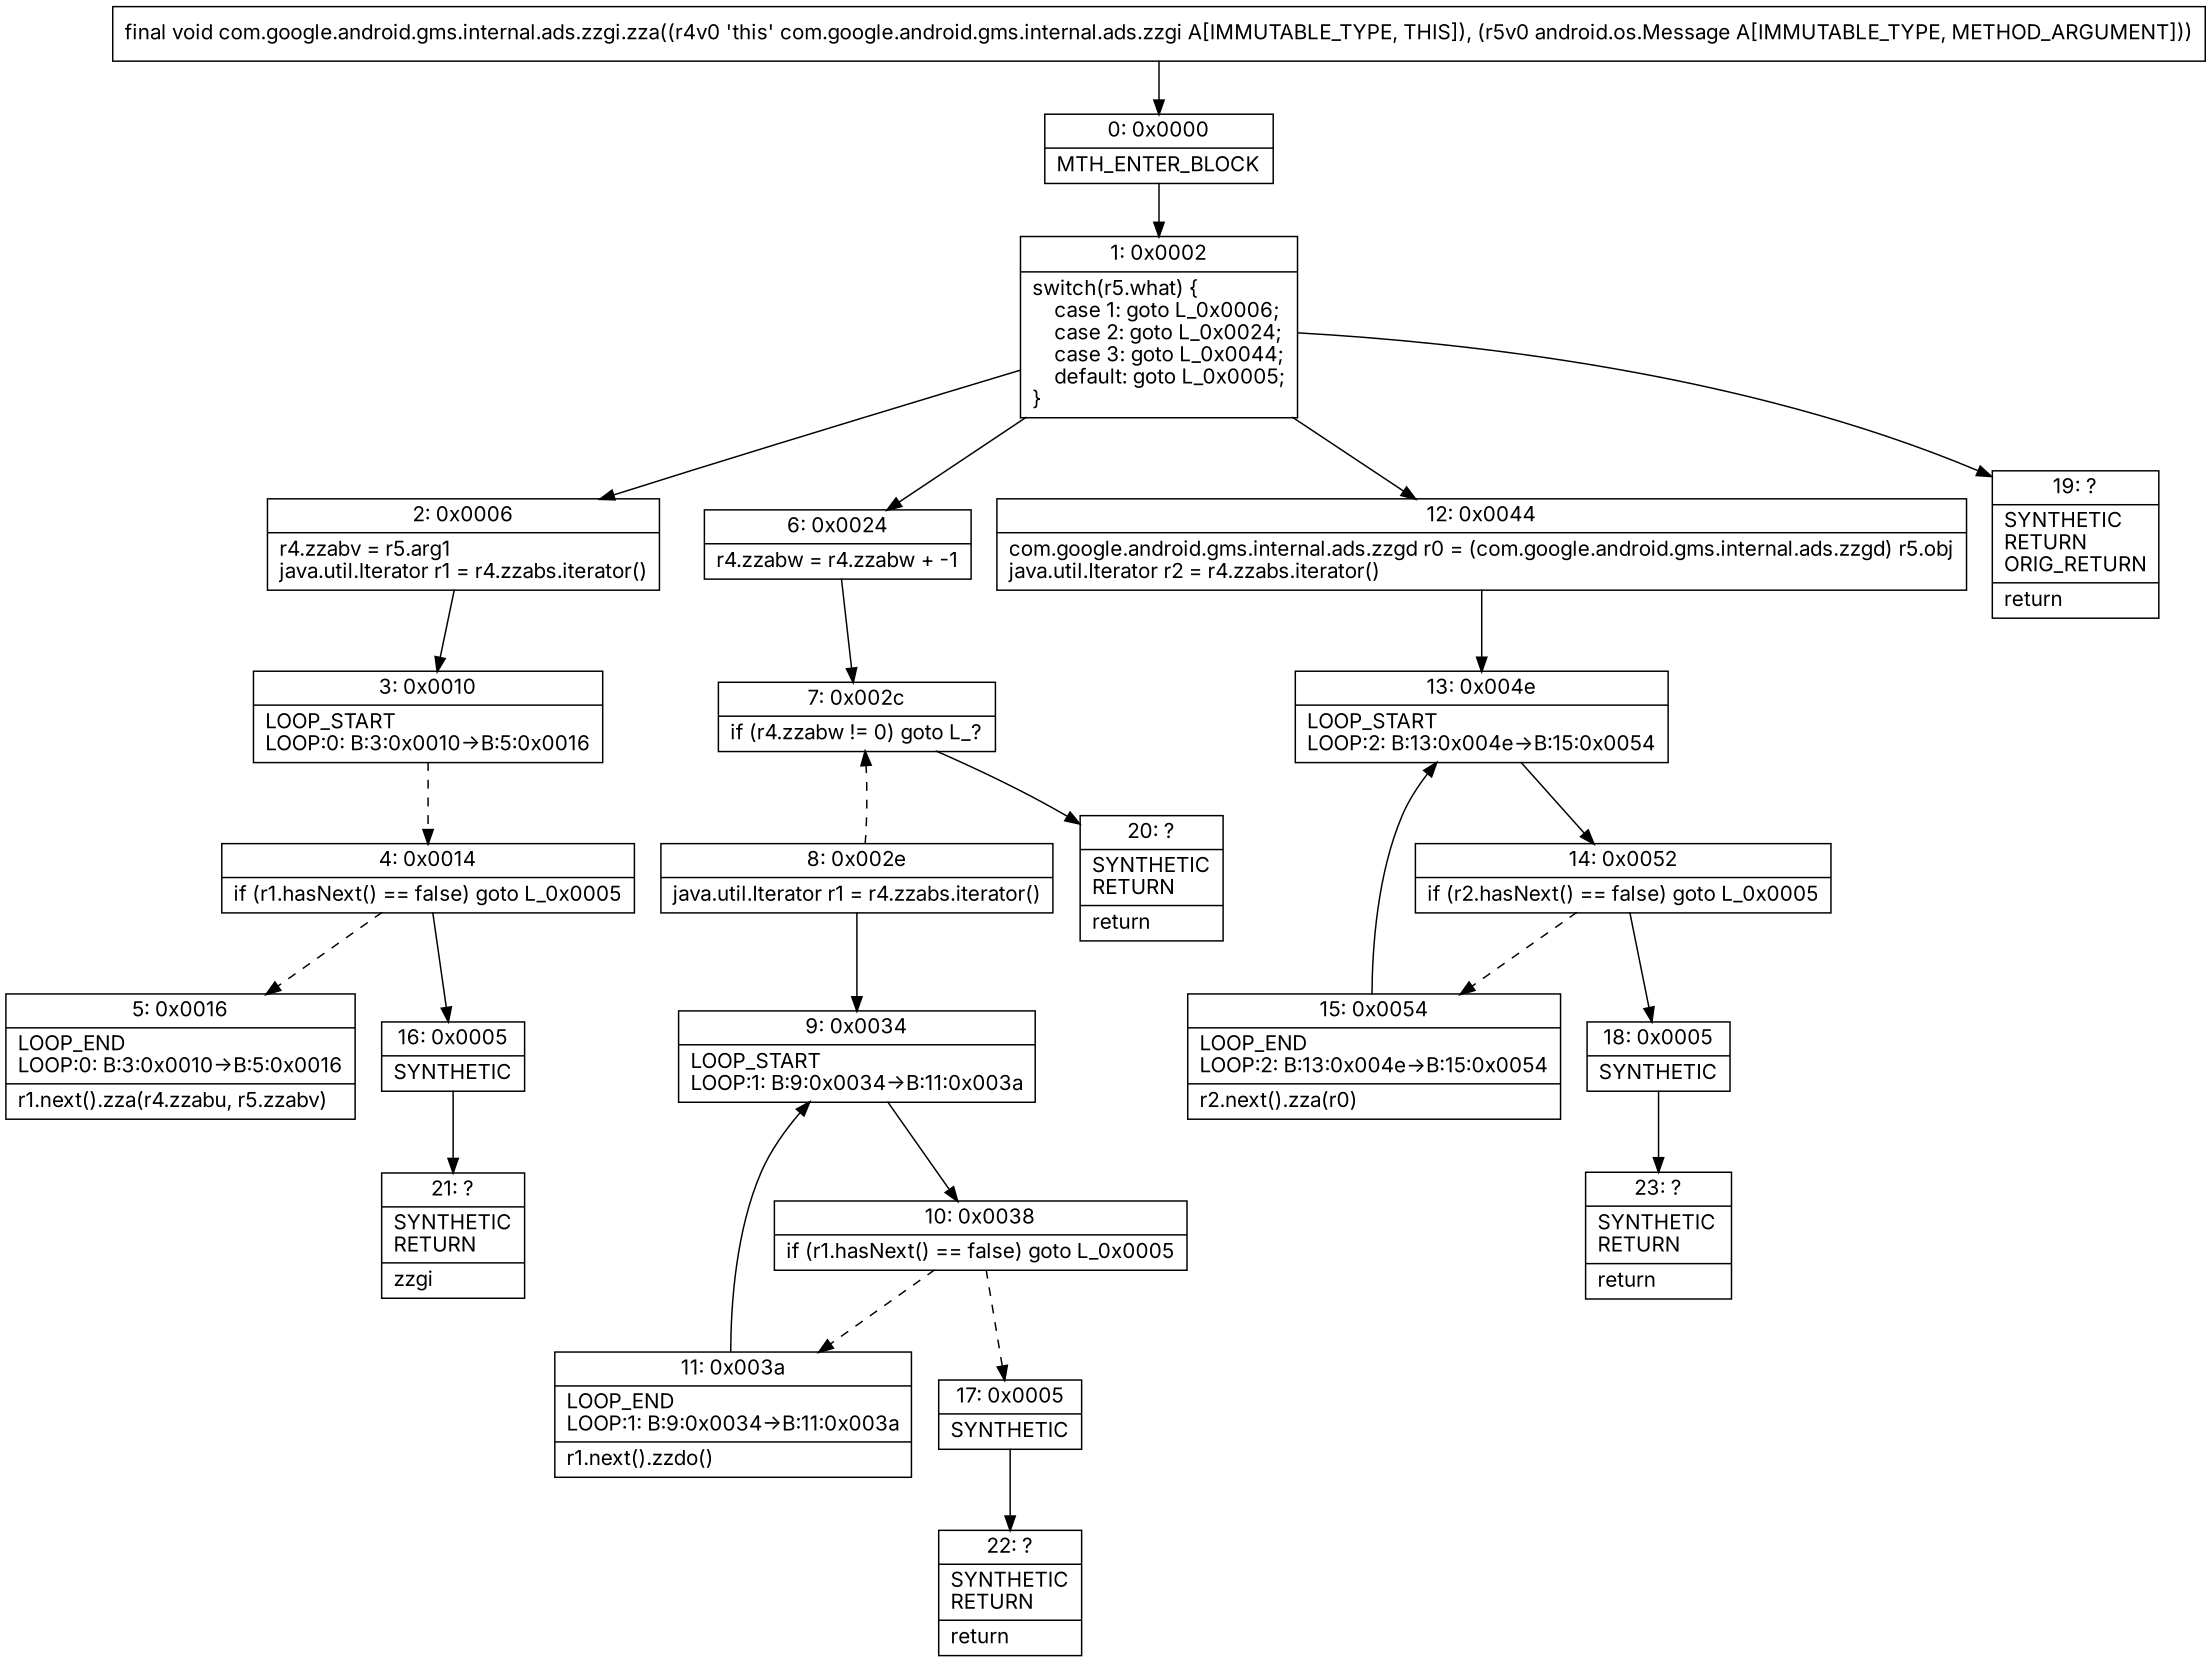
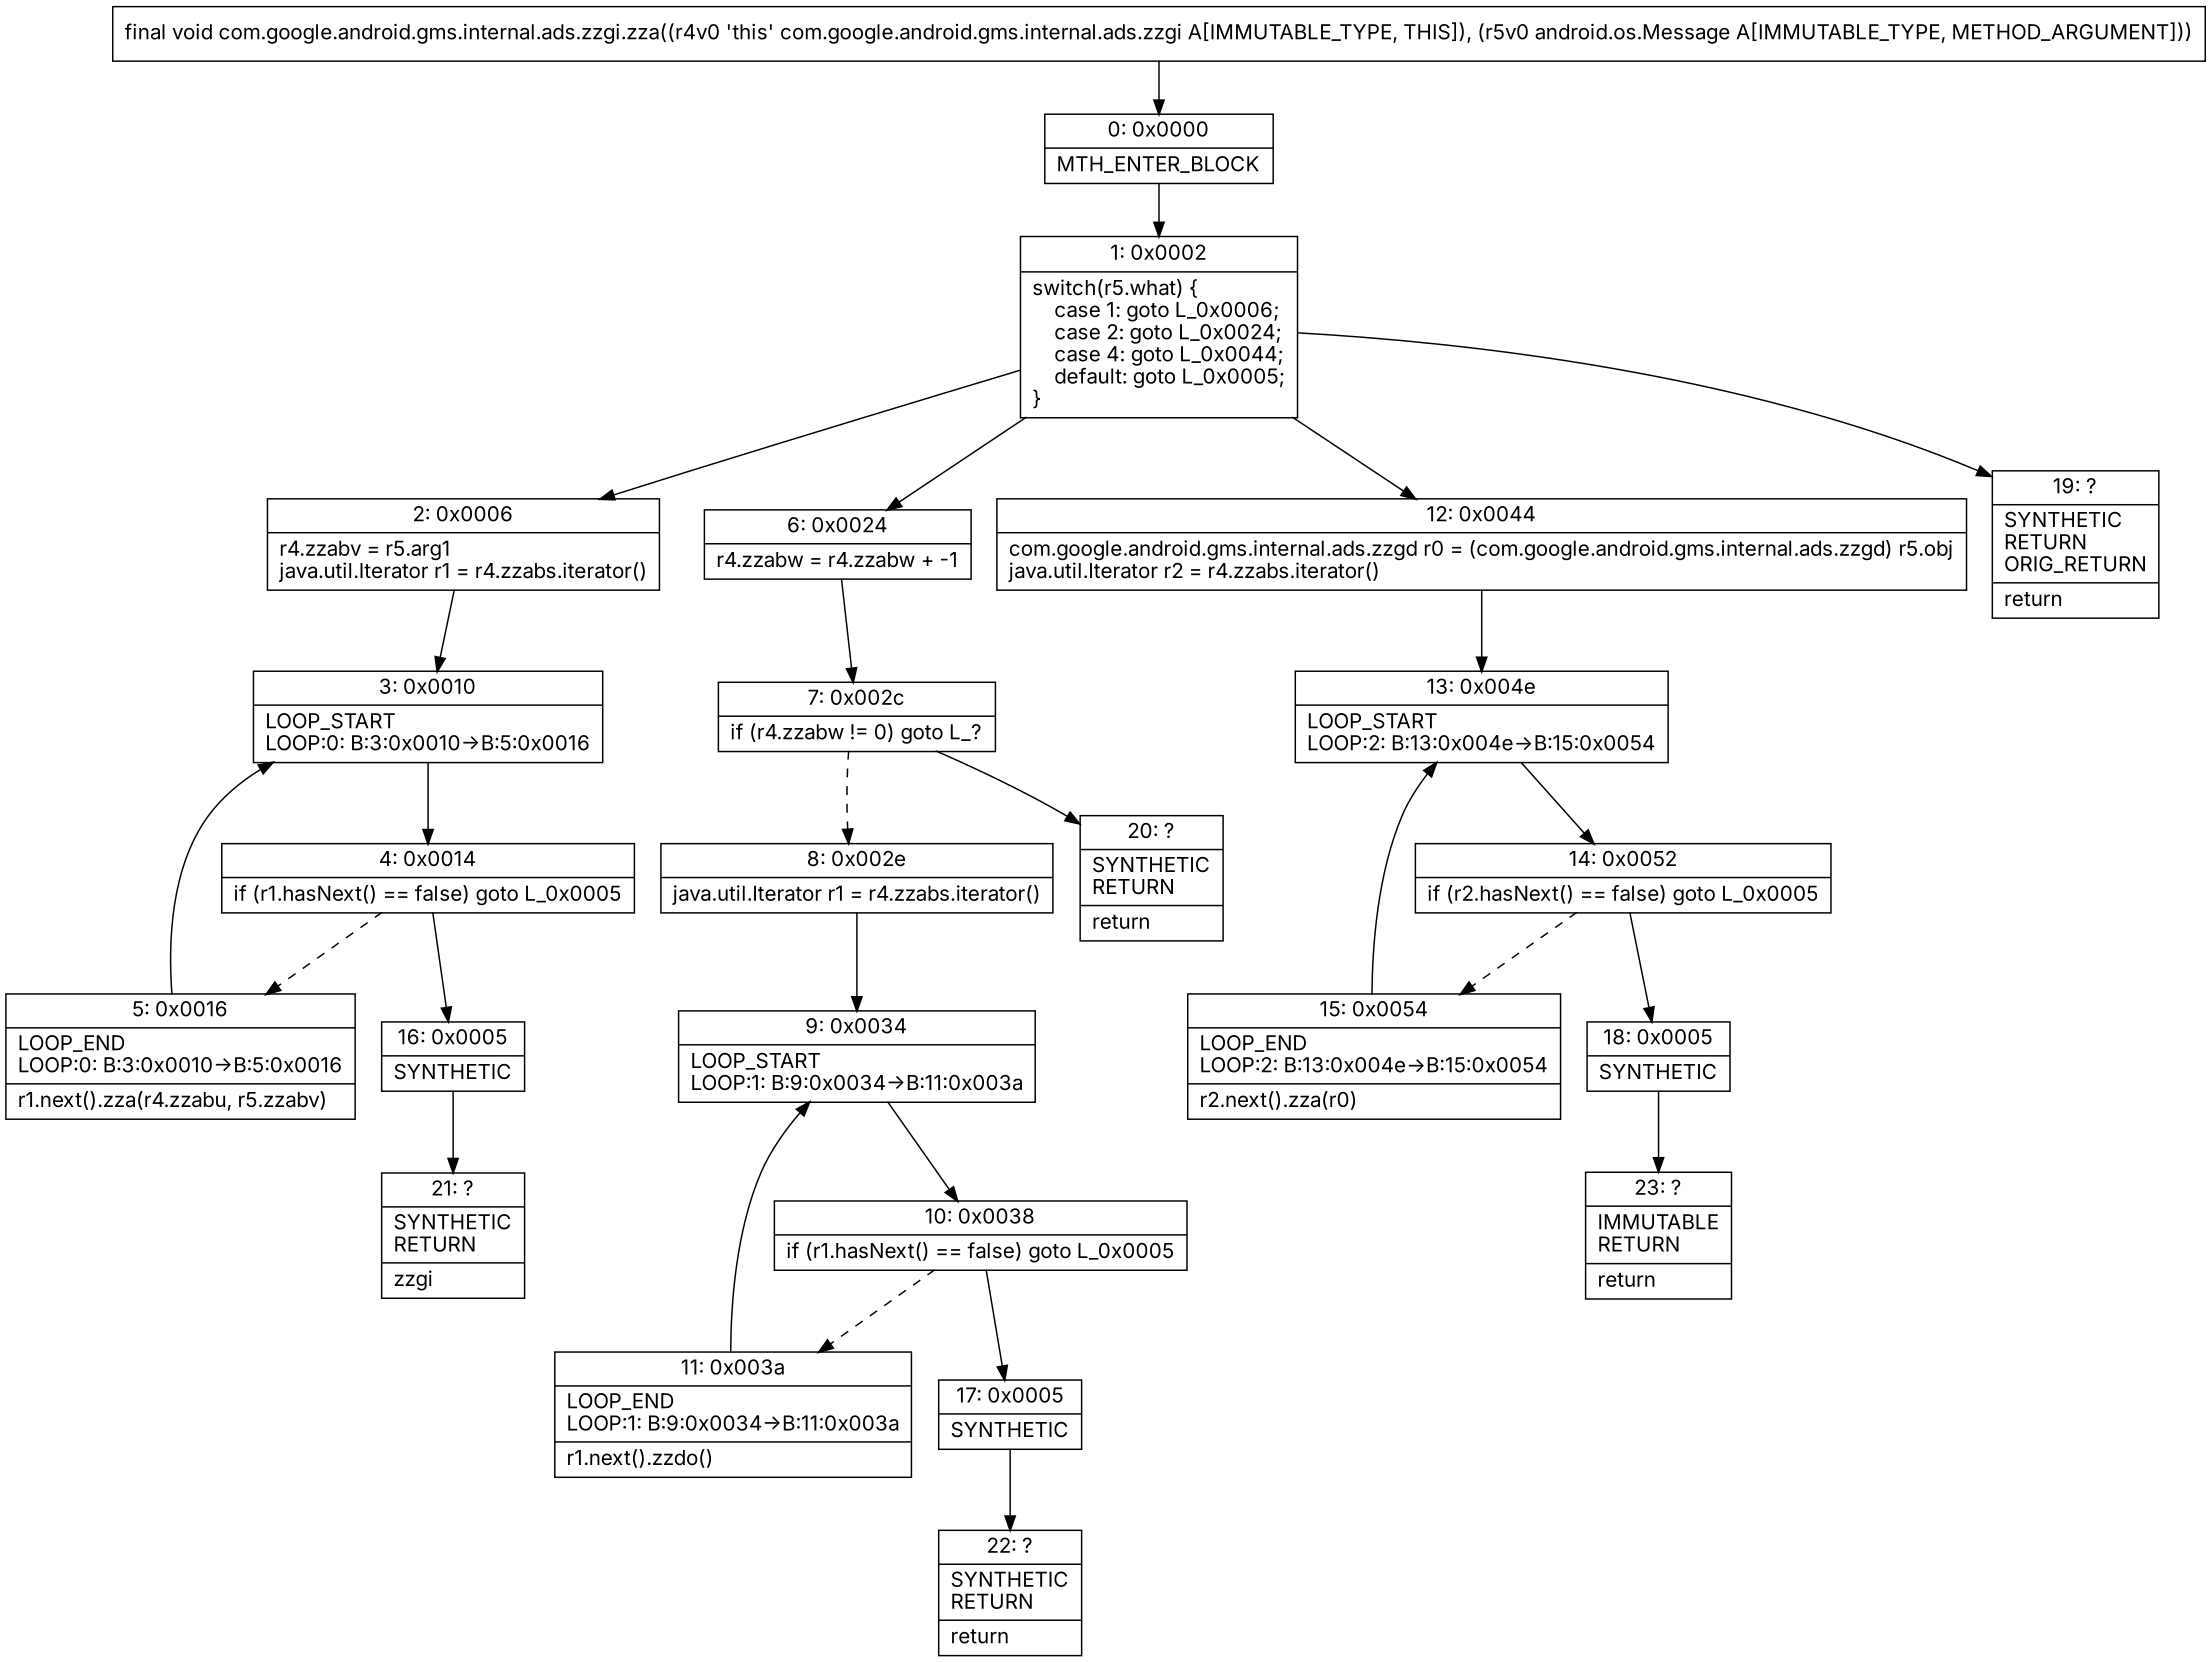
  digraph {
    fontname=Inter
    node [fontname=Inter shape=record]
    edge [fontname=Inter]
    n1 [label="{0\:\ 0x0000|MTH_ENTER_BLOCK\l}"]
-   n2 [label="{1\:\ 0x0002|switch(r5.what) \{\l    case 1: goto L_0x0006;\l    case 2: goto L_0x0024;\l    case 3: goto L_0x0044;\l    default: goto L_0x0005;\l\}\l}"]
+   n2 [label="{1\:\ 0x0002|switch(r5.what) \{\l    case 1: goto L_0x0006;\l    case 2: goto L_0x0024;\l    case 4: goto L_0x0044;\l    default: goto L_0x0005;\l\}\l}"]
    n3 [label="{2\:\ 0x0006|r4.zzabv = r5.arg1\ljava.util.Iterator r1 = r4.zzabs.iterator()\l}"]
    n4 [label="{6\:\ 0x0024|r4.zzabw = r4.zzabw + \-1\l}"]
    n5 [label="{12\:\ 0x0044|com.google.android.gms.internal.ads.zzgd r0 = (com.google.android.gms.internal.ads.zzgd) r5.obj\ljava.util.Iterator r2 = r4.zzabs.iterator()\l}"]
    n6 [label="{19\:\ ?|SYNTHETIC\lRETURN\lORIG_RETURN\l|return\l}"]
    n7 [label="{3\:\ 0x0010|LOOP_START\lLOOP:0: B:3:0x0010\-\>B:5:0x0016\l}"]
    n8 [label="{7\:\ 0x002c|if (r4.zzabw != 0) goto L_?\l}"]
    n9 [label="{13\:\ 0x004e|LOOP_START\lLOOP:2: B:13:0x004e\-\>B:15:0x0054\l}"]
    n10 [label="{4\:\ 0x0014|if (r1.hasNext() == false) goto L_0x0005\l}"]
    n11 [label="{5\:\ 0x0016|LOOP_END\lLOOP:0: B:3:0x0010\-\>B:5:0x0016\l|r1.next().zza(r4.zzabu, r5.zzabv)\l}"]
    n12 [label="{16\:\ 0x0005|SYNTHETIC\l}"]
    n13 [label="{21\:\ ?|SYNTHETIC\lRETURN\l|zzgi\l}"]
    n14 [label="{8\:\ 0x002e|java.util.Iterator r1 = r4.zzabs.iterator()\l}"]
    n15 [label="{20\:\ ?|SYNTHETIC\lRETURN\l|return\l}"]
    n16 [label="{9\:\ 0x0034|LOOP_START\lLOOP:1: B:9:0x0034\-\>B:11:0x003a\l}"]
    n17 [label="{10\:\ 0x0038|if (r1.hasNext() == false) goto L_0x0005\l}"]
    n18 [label="{11\:\ 0x003a|LOOP_END\lLOOP:1: B:9:0x0034\-\>B:11:0x003a\l|r1.next().zzdo()\l}"]
    n19 [label="{17\:\ 0x0005|SYNTHETIC\l}"]
    n20 [label="{22\:\ ?|SYNTHETIC\lRETURN\l|return\l}"]
    n21 [label="{14\:\ 0x0052|if (r2.hasNext() == false) goto L_0x0005\l}"]
    n22 [label="{15\:\ 0x0054|LOOP_END\lLOOP:2: B:13:0x004e\-\>B:15:0x0054\l|r2.next().zza(r0)\l}"]
    n23 [label="{18\:\ 0x0005|SYNTHETIC\l}"]
-   n24 [label="{23\:\ ?|SYNTHETIC\lRETURN\l|return\l}"]
+   n24 [label="{23\:\ ?|IMMUTABLE\lRETURN\l|return\l}"]
    n25 [label="{final void com.google.android.gms.internal.ads.zzgi.zza((r4v0 'this' com.google.android.gms.internal.ads.zzgi A[IMMUTABLE_TYPE, THIS]), (r5v0 android.os.Message A[IMMUTABLE_TYPE, METHOD_ARGUMENT])) }"]
    n1 -> n2
    n2 -> n3
    n2 -> n4
    n2 -> n5
    n2 -> n6
    n3 -> n7
    n4 -> n8
    n5 -> n9
-   n7 -> n10 [style=dashed]
-   n14 -> n8 [style=dashed]
+   n7 -> n10
+   n8 -> n14 [style=dashed]
    n8 -> n15
    n9 -> n21
    n10 -> n11 [style=dashed]
    n10 -> n12
+   n11 -> n7
    n12 -> n13
    n14 -> n16
    n16 -> n17
    n17 -> n18 [style=dashed]
-   n17 -> n19 [style=dashed]
+   n17 -> n19
    n18 -> n16
    n19 -> n20
    n21 -> n22 [style=dashed]
    n21 -> n23
    n22 -> n9
    n23 -> n24
    n25 -> n1
  }
